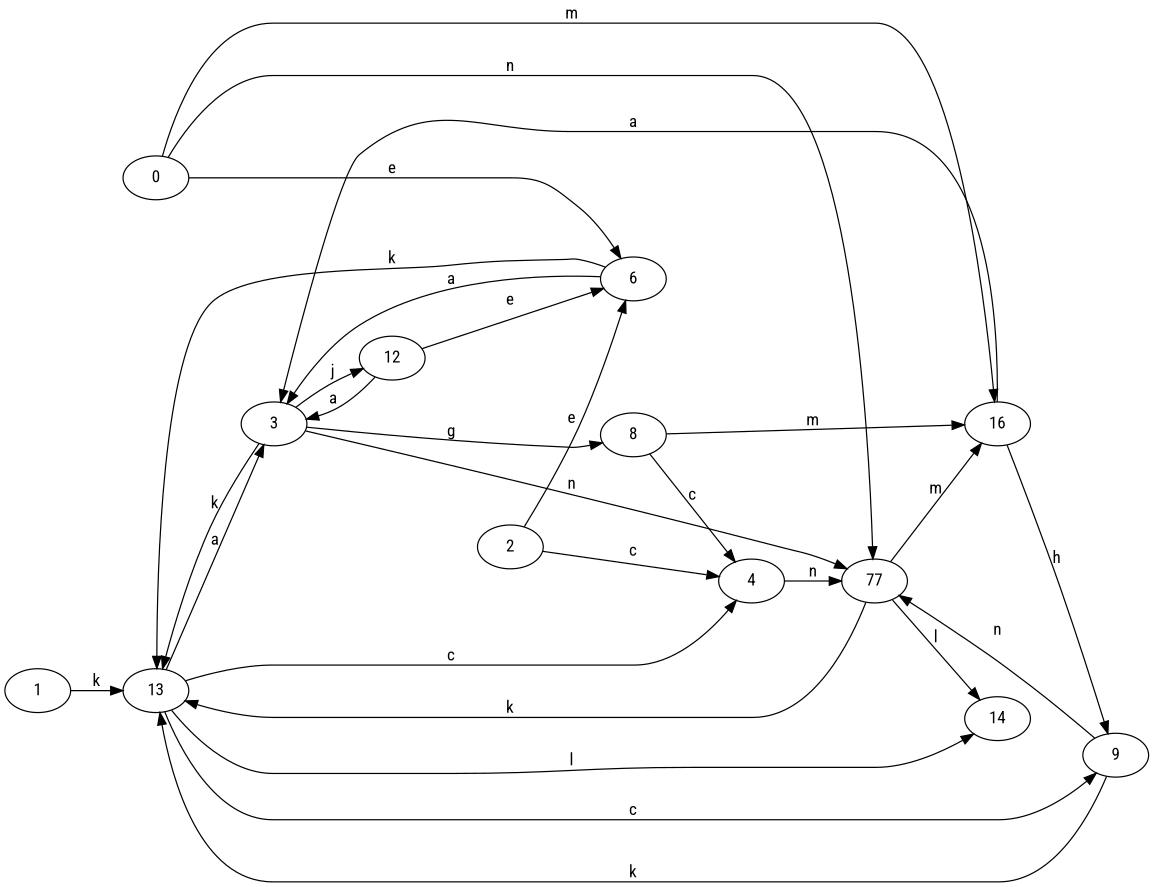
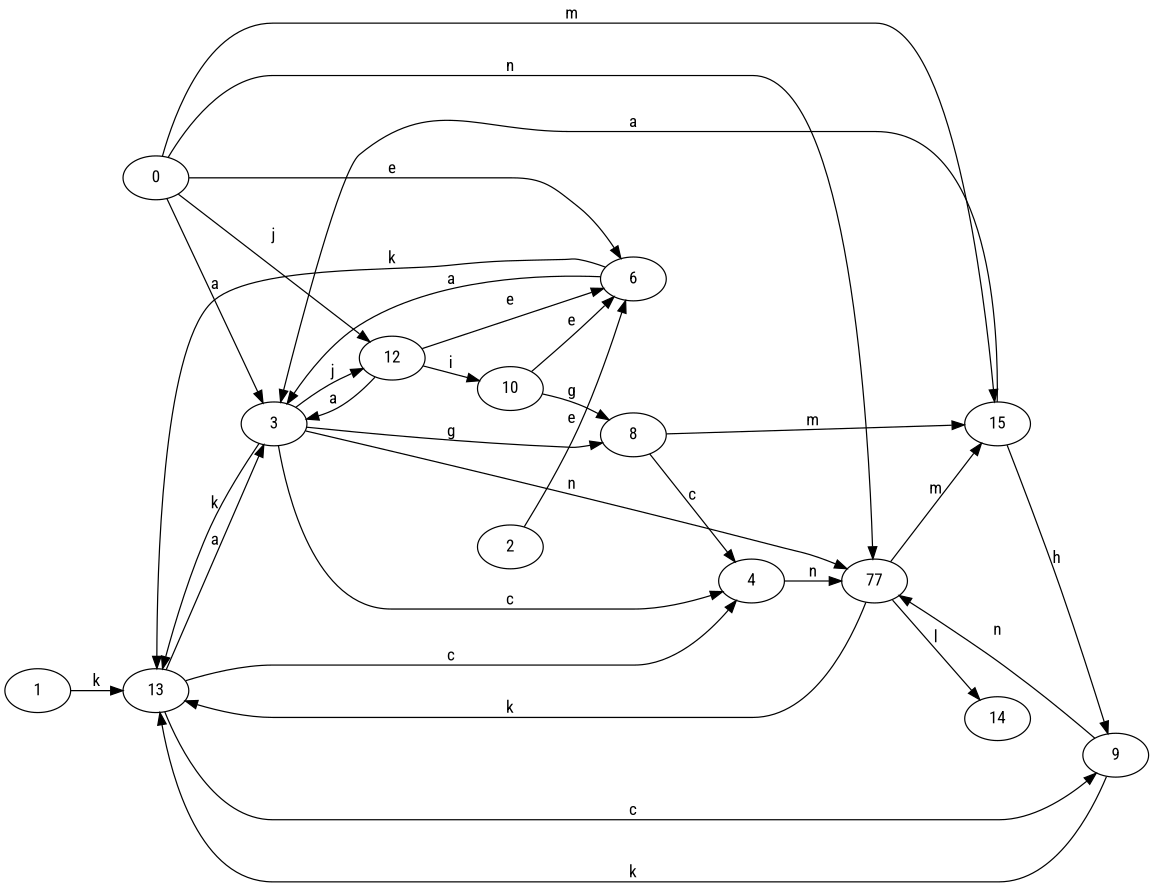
  strict digraph {
    fontname="Roboto Condensed"
    rankdir=LR
    node [fontname="Roboto Condensed"]
    edge [fontname="Roboto Condensed"]
    1
    13
    3
    4
    9
    14
    2
    6
    8
    12
    n11 [label=77]
-   15 [label=16]
+   15
+   10
    0
    1 -> 13 [label=k]
    13 -> 3 [label=a]
    13 -> 4 [label=c]
    13 -> 9 [label=c]
-   13 -> 14 [label=l]
    3 -> 13 [label=k]
-   2 -> 4 [label=c]
+   3 -> 4 [label=c]
    3 -> 8 [label=g]
    3 -> 12 [label=j]
    3 -> n11 [label=n]
    4 -> n11 [label=n]
    9 -> 13 [label=k]
    9 -> n11 [label=n]
    2 -> 6 [label=e]
    6 -> 13 [label=k]
    6 -> 3 [label=a]
    8 -> 4 [label=c]
    8 -> 15 [label=m]
    12 -> 3 [label=a]
    12 -> 6 [label=e]
+   12 -> 10 [label=i]
    n11 -> 13 [label=k]
    n11 -> 14 [label=l]
    n11 -> 15 [label=m]
    15 -> 3 [label=a]
    15 -> 9 [label=h]
+   10 -> 6 [label=e]
+   10 -> 8 [label=g]
+   0 -> 3 [label=a]
    0 -> 6 [label=e]
+   0 -> 12 [label=j]
    0 -> n11 [label=n]
    0 -> 15 [label=m]
  }
